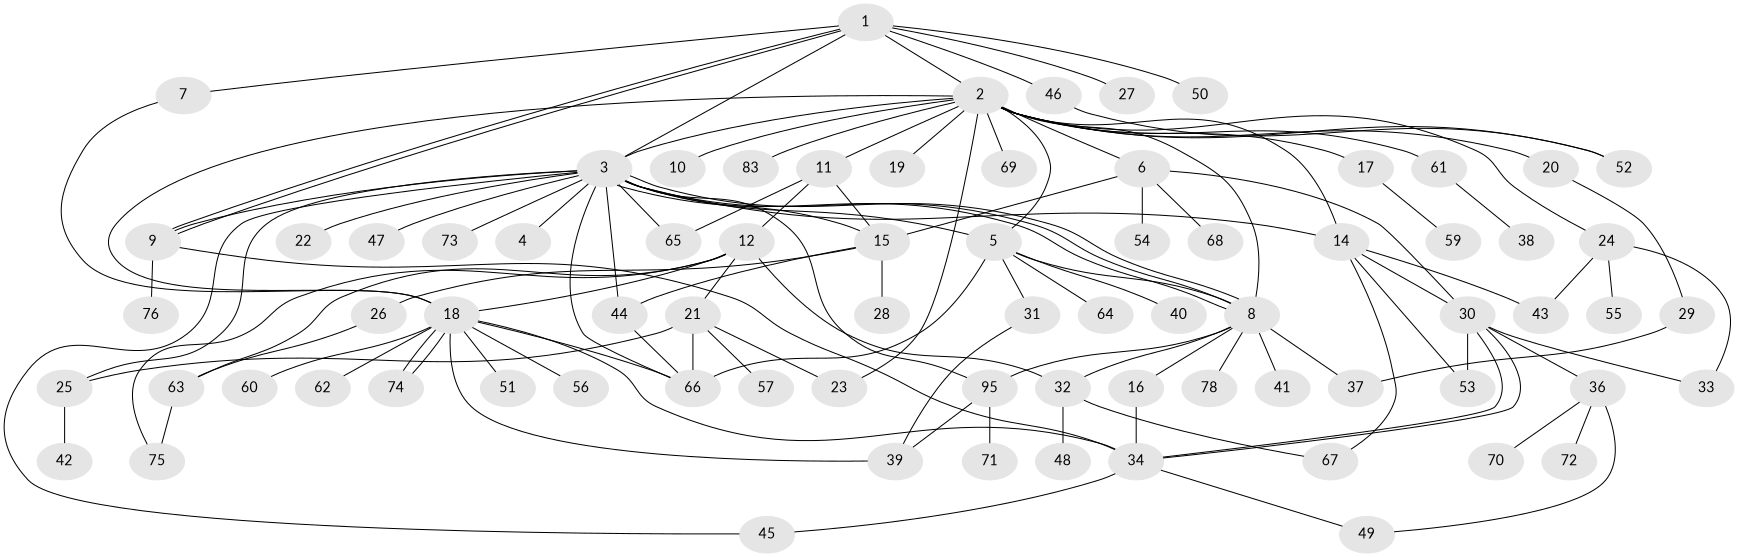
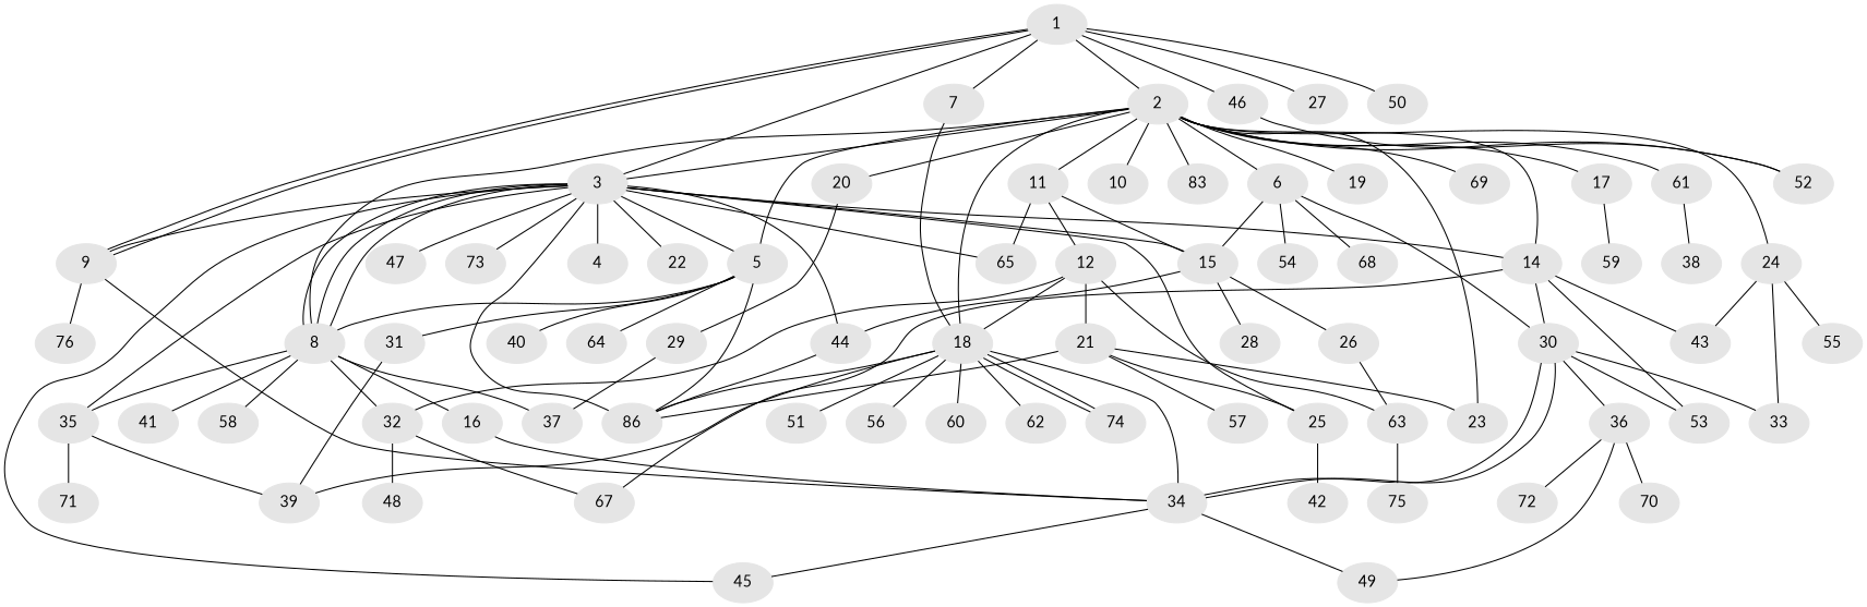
  graph {
    fontname=Lato
    node [color=gray90 fontname=Lato style=filled]
    edge [fontname=Lato]
    1
    2
    3
    7
    9
    27
    46
    50
    5
    6
    8
    10
    11
    n14 [label=83]
    14
    17
    18
    19
    20
    23
    24
    52
    61
    69
    4
    15
    22
    25
-   35 [label=95]
+   35
    44
    45
    47
-   66
+   66 [label=86]
    73
    65
    34
    76
    31
    40
    64
    30
    54
    68
    16
    32
    37
    41
-   58 [label=78]
+   58
    12
    43
    53
    67
    59
    39
    51
    56
    60
    62
    74
    29
    33
    55
    38
    26
    28
    42
    71
    36
    48
    49
    21
    63
    75
    57
    70
    72
    1 -- 2
    1 -- 3
    1 -- 7
    1 -- 9
    1 -- 9
    1 -- 27
    1 -- 46
    1 -- 50
    2 -- 3
    2 -- 5
    2 -- 6
    2 -- 8
    2 -- 10
    2 -- 11
    2 -- n14
    2 -- 14
    2 -- 17
    2 -- 18
    2 -- 19
    2 -- 20
    2 -- 23
    2 -- 24
    2 -- 52
    2 -- 61
    2 -- 69
    3 -- 9
    3 -- 5
    3 -- 8
    3 -- 8
    3 -- 8
    3 -- 14
    3 -- 4
    3 -- 15
    3 -- 22
    3 -- 25
    3 -- 35
    3 -- 44
    3 -- 45
    3 -- 47
    3 -- 66
    3 -- 73
    3 -- 65
    7 -- 18
    9 -- 34
    9 -- 76
    46 -- 52
    5 -- 8
    5 -- 66
    5 -- 31
    5 -- 40
    5 -- 64
    6 -- 15
    6 -- 30
    6 -- 54
    6 -- 68
    8 -- 35
    8 -- 16
    8 -- 32
    8 -- 37
    8 -- 41
    8 -- 58
    11 -- 15
    11 -- 65
    11 -- 12
    14 -- 30
    14 -- 43
    14 -- 53
    14 -- 67
    17 -- 59
    18 -- 66
    18 -- 34
    18 -- 39
    18 -- 51
    18 -- 56
    18 -- 60
    18 -- 62
    18 -- 74
    18 -- 74
    20 -- 29
    24 -- 43
    24 -- 33
    24 -- 55
    61 -- 38
    15 -- 44
    15 -- 26
    15 -- 28
    25 -- 42
    35 -- 39
    35 -- 71
    44 -- 66
    34 -- 45
    34 -- 49
    31 -- 39
    30 -- 34
    30 -- 34
    30 -- 53
    30 -- 33
    30 -- 36
    16 -- 34
    32 -- 67
    32 -- 48
    12 -- 18
    12 -- 32
    12 -- 21
    12 -- 63
-   12 -- 75
    29 -- 37
    26 -- 63
    36 -- 49
    36 -- 70
    36 -- 72
    21 -- 23
    21 -- 25
    21 -- 66
    21 -- 57
    63 -- 75
  }
